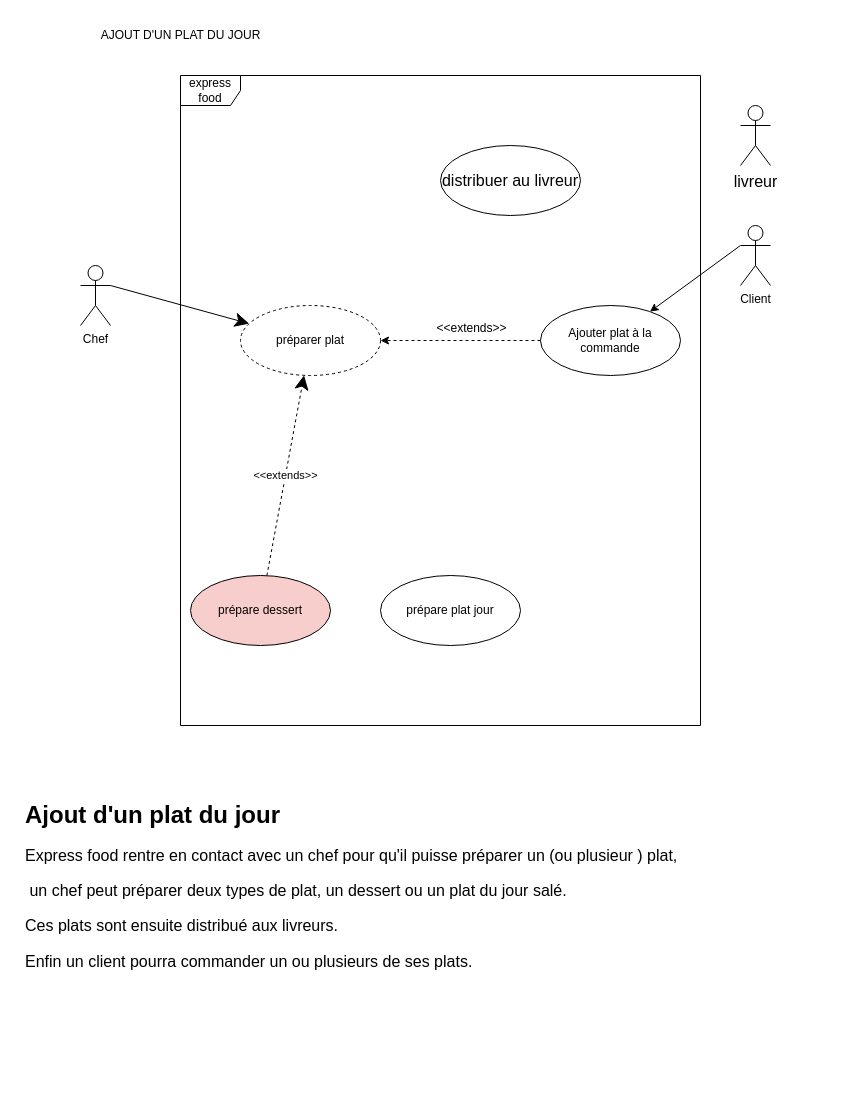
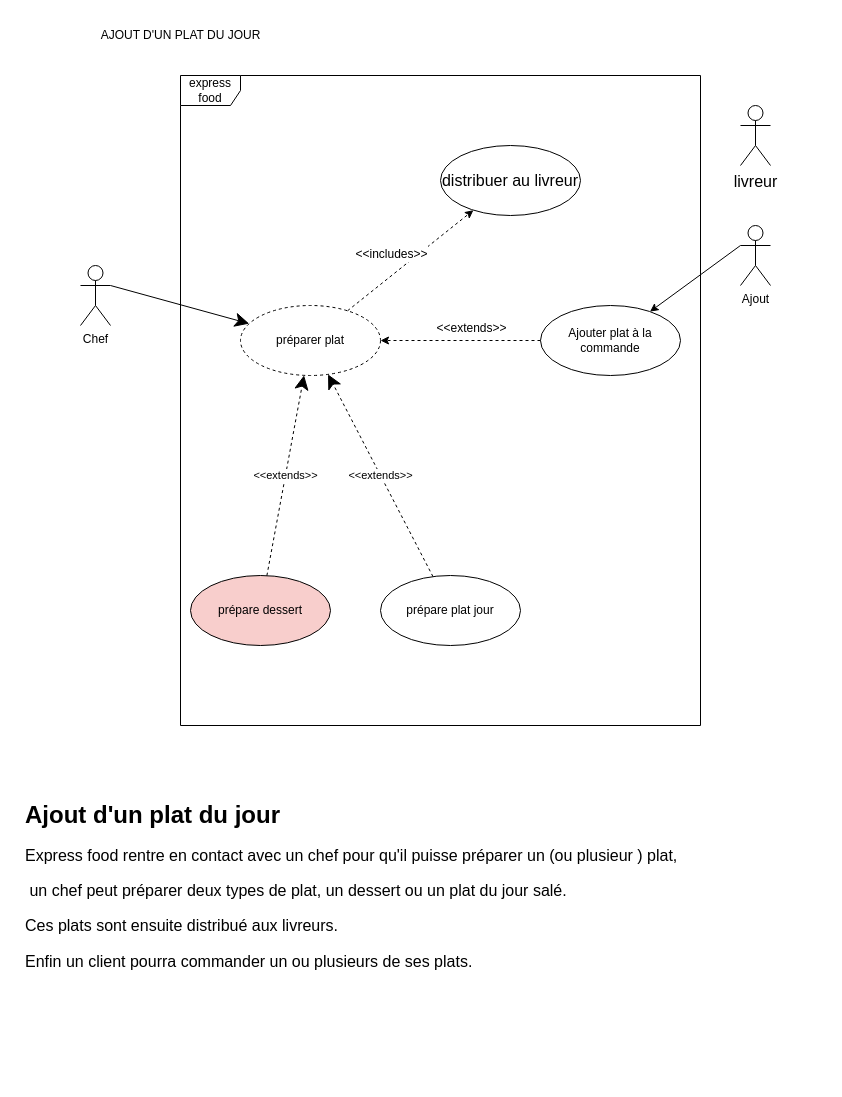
  <mxCell id="0" />
  <mxCell id="1" parent="0" />
  <mxCell id="2" value="express food" style="shape=umlFrame;whiteSpace=wrap;html=1;" parent="1" vertex="1"><mxGeometry x="180" y="75" width="520" height="650" as="geometry" /></mxCell>
  <mxCell id="3" value="Chef" style="shape=umlActor;verticalLabelPosition=bottom;verticalAlign=top;html=1;" parent="1" vertex="1"><mxGeometry x="80" y="265" width="30" height="60" as="geometry" /></mxCell>
  <mxCell id="4" value="AJOUT D'UN PLAT DU JOUR" style="text;html=1;align=center;verticalAlign=middle;resizable=0;points=[];autosize=1;strokeColor=none;fillColor=none;" parent="1" vertex="1"><mxGeometry x="90" y="20" width="180" height="30" as="geometry" /></mxCell>
  <mxCell id="5" value="préparer plat" style="ellipse;whiteSpace=wrap;html=1;dashed=1;" parent="1" vertex="1"><mxGeometry x="240" y="305" width="140" height="70" as="geometry" /></mxCell>
  <mxCell id="6" value="" style="endArrow=classic;endFill=1;endSize=12;html=1;rounded=0;" parent="1" target="5" edge="1"><mxGeometry width="160" relative="1" as="geometry"><mxPoint x="110" y="285" as="sourcePoint" /><mxPoint x="270" y="285" as="targetPoint" /></mxGeometry></mxCell>
  <mxCell id="7" value="prépare plat jour" style="ellipse;whiteSpace=wrap;html=1;" parent="1" vertex="1"><mxGeometry x="380" y="575" width="140" height="70" as="geometry" /></mxCell>
  <mxCell id="8" value="prépare dessert" style="ellipse;whiteSpace=wrap;html=1;fillColor=#f8cecc;" parent="1" vertex="1"><mxGeometry x="190" y="575" width="140" height="70" as="geometry" /></mxCell>
+ <mxCell id="9" value="&amp;lt;&amp;lt;extends&amp;gt;&amp;gt;" style="endArrow=classic;endSize=12;dashed=1;html=1;rounded=0;endFill=1;" parent="1" source="7" target="5" edge="1"><mxGeometry width="160" relative="1" as="geometry"><mxPoint x="300" y="255" as="sourcePoint" /><mxPoint x="460" y="255" as="targetPoint" /><Array as="points" /></mxGeometry></mxCell>
  <mxCell id="10" value="&amp;lt;&amp;lt;extends&amp;gt;&amp;gt;" style="endArrow=classic;endSize=12;dashed=1;html=1;rounded=0;endFill=1;" parent="1" source="8" target="5" edge="1"><mxGeometry width="160" relative="1" as="geometry"><mxPoint x="412.353" y="327.845" as="sourcePoint" /><mxPoint x="347.574" y="252.17" as="targetPoint" /><Array as="points" /></mxGeometry></mxCell>
- <mxCell id="11" value="Client" style="shape=umlActor;verticalLabelPosition=bottom;verticalAlign=top;html=1;" parent="1" vertex="1"><mxGeometry x="740" y="225" width="30" height="60" as="geometry" /></mxCell>
+ <mxCell id="11" value="Ajout" style="shape=umlActor;verticalLabelPosition=bottom;verticalAlign=top;html=1;" parent="1" vertex="1"><mxGeometry x="740" y="225" width="30" height="60" as="geometry" /></mxCell>
  <mxCell id="12" value="Ajouter plat à la commande" style="ellipse;whiteSpace=wrap;html=1;" parent="1" vertex="1"><mxGeometry x="540" y="305" width="140" height="70" as="geometry" /></mxCell>
  <mxCell id="13" value="" style="endArrow=none;endFill=0;endSize=12;html=1;rounded=0;entryX=0;entryY=0.333;entryDx=0;entryDy=0;entryPerimeter=0;startArrow=classic;startFill=1;" parent="1" source="12" target="11" edge="1"><mxGeometry width="160" relative="1" as="geometry"><mxPoint x="720" y="125" as="sourcePoint" /><mxPoint x="880" y="125" as="targetPoint" /></mxGeometry></mxCell>
  <mxCell id="14" value="&lt;h1&gt;Ajout d'un plat du jour&lt;/h1&gt;&lt;p style=&quot;font-size: 16px;&quot;&gt;Express food rentre en contact avec un chef pour qu'il puisse préparer un (ou plusieur ) plat,&lt;/p&gt;&lt;p style=&quot;font-size: 16px;&quot;&gt;&amp;nbsp;un chef peut préparer deux types de plat, un dessert ou un plat du jour salé.&lt;/p&gt;&lt;p style=&quot;font-size: 16px;&quot;&gt;Ces plats sont ensuite distribué aux livreurs.&lt;/p&gt;&lt;p style=&quot;font-size: 16px;&quot;&gt;Enfin un client pourra commander un ou plusieurs de ses plats.&lt;/p&gt;" style="text;html=1;strokeColor=none;fillColor=none;spacing=5;spacingTop=-20;whiteSpace=wrap;overflow=hidden;rounded=0;" parent="1" vertex="1"><mxGeometry x="20" y="795" width="800" height="280" as="geometry" /></mxCell>
  <mxCell id="15" value="livreur" style="shape=umlActor;verticalLabelPosition=bottom;verticalAlign=top;html=1;fontSize=16;" parent="1" vertex="1"><mxGeometry x="740" y="105" width="30" height="60" as="geometry" /></mxCell>
  <mxCell id="16" value="distribuer au livreur" style="ellipse;whiteSpace=wrap;html=1;fontSize=16;" parent="1" vertex="1"><mxGeometry x="440" y="145" width="140" height="70" as="geometry" /></mxCell>
+ <mxCell id="17" value="" style="endArrow=classic;html=1;rounded=0;fontSize=16;dashed=1;endFill=1;" parent="1" source="5" target="16" edge="1"><mxGeometry width="50" height="50" relative="1" as="geometry"><mxPoint x="340" y="285" as="sourcePoint" /><mxPoint x="390" y="235" as="targetPoint" /><Array as="points" /></mxGeometry></mxCell>
+ <mxCell id="18" value="&lt;font style=&quot;font-size: 12px;&quot;&gt;&amp;lt;&amp;lt;includes&amp;gt;&amp;gt;&lt;/font&gt;" style="edgeLabel;html=1;align=center;verticalAlign=middle;resizable=0;points=[];fontSize=16;" parent="17" vertex="1" connectable="0"><mxGeometry x="0.206" y="-2" relative="1" as="geometry"><mxPoint x="-34" as="offset" /></mxGeometry></mxCell>
  <mxCell id="19" value="" style="endArrow=classic;html=1;rounded=0;fontSize=16;dashed=1;endFill=1;" parent="1" source="12" target="5" edge="1"><mxGeometry width="50" height="50" relative="1" as="geometry"><mxPoint x="357.018" y="320.294" as="sourcePoint" /><mxPoint x="482.9" y="219.68" as="targetPoint" /><Array as="points" /></mxGeometry></mxCell>
  <mxCell id="20" value="&lt;font style=&quot;font-size: 12px;&quot;&gt;&amp;lt;&amp;lt;extends&amp;gt;&amp;gt;&lt;/font&gt;" style="edgeLabel;html=1;align=center;verticalAlign=middle;resizable=0;points=[];fontSize=16;" parent="19" vertex="1" connectable="0"><mxGeometry x="0.309" y="1" relative="1" as="geometry"><mxPoint x="35" y="-16" as="offset" /></mxGeometry></mxCell>
